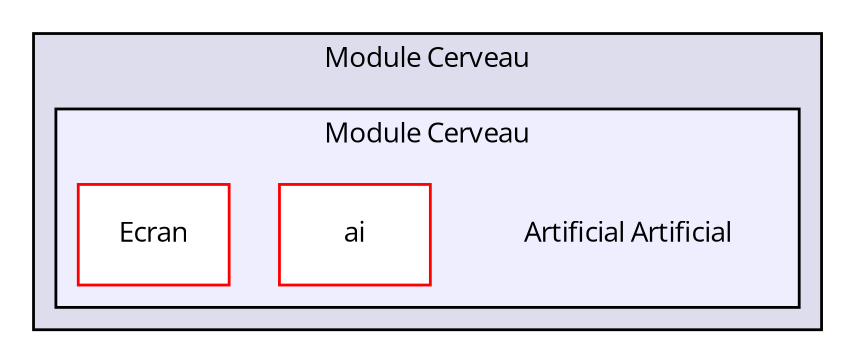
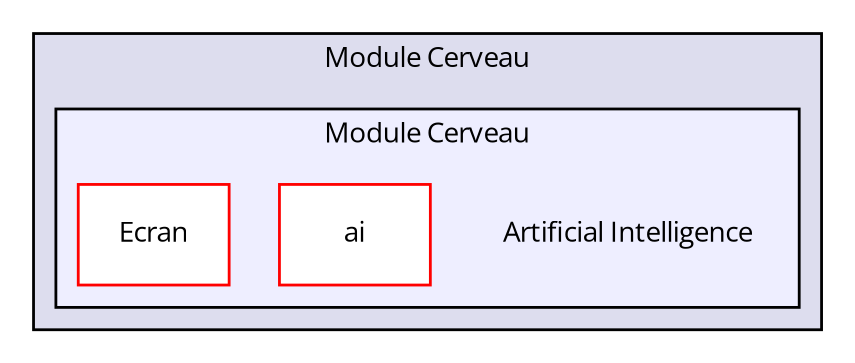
  digraph {
    compound=true
    fontname="Open Sans"
    node [fontname="Open Sans" fontsize=10 shape=box color=red fillcolor=white style=filled]
-   n1 [label="Artificial Artificial" shape=plaintext color="" fillcolor="" style=""]
+   n1 [label="Artificial Intelligence" shape=plaintext color="" fillcolor="" style=""]
    n2 [label=ai]
    n3 [label=Ecran]
    subgraph cluster_1 {
      bgcolor="#ddddee"
      fontsize=10
      label="Module Cerveau"
      pencolor=black
      subgraph cluster_2 {
        bgcolor="#eeeeff"
        fontsize=10
        pencolor=black
        n1
        n2
        n3
      }
    }
  }
